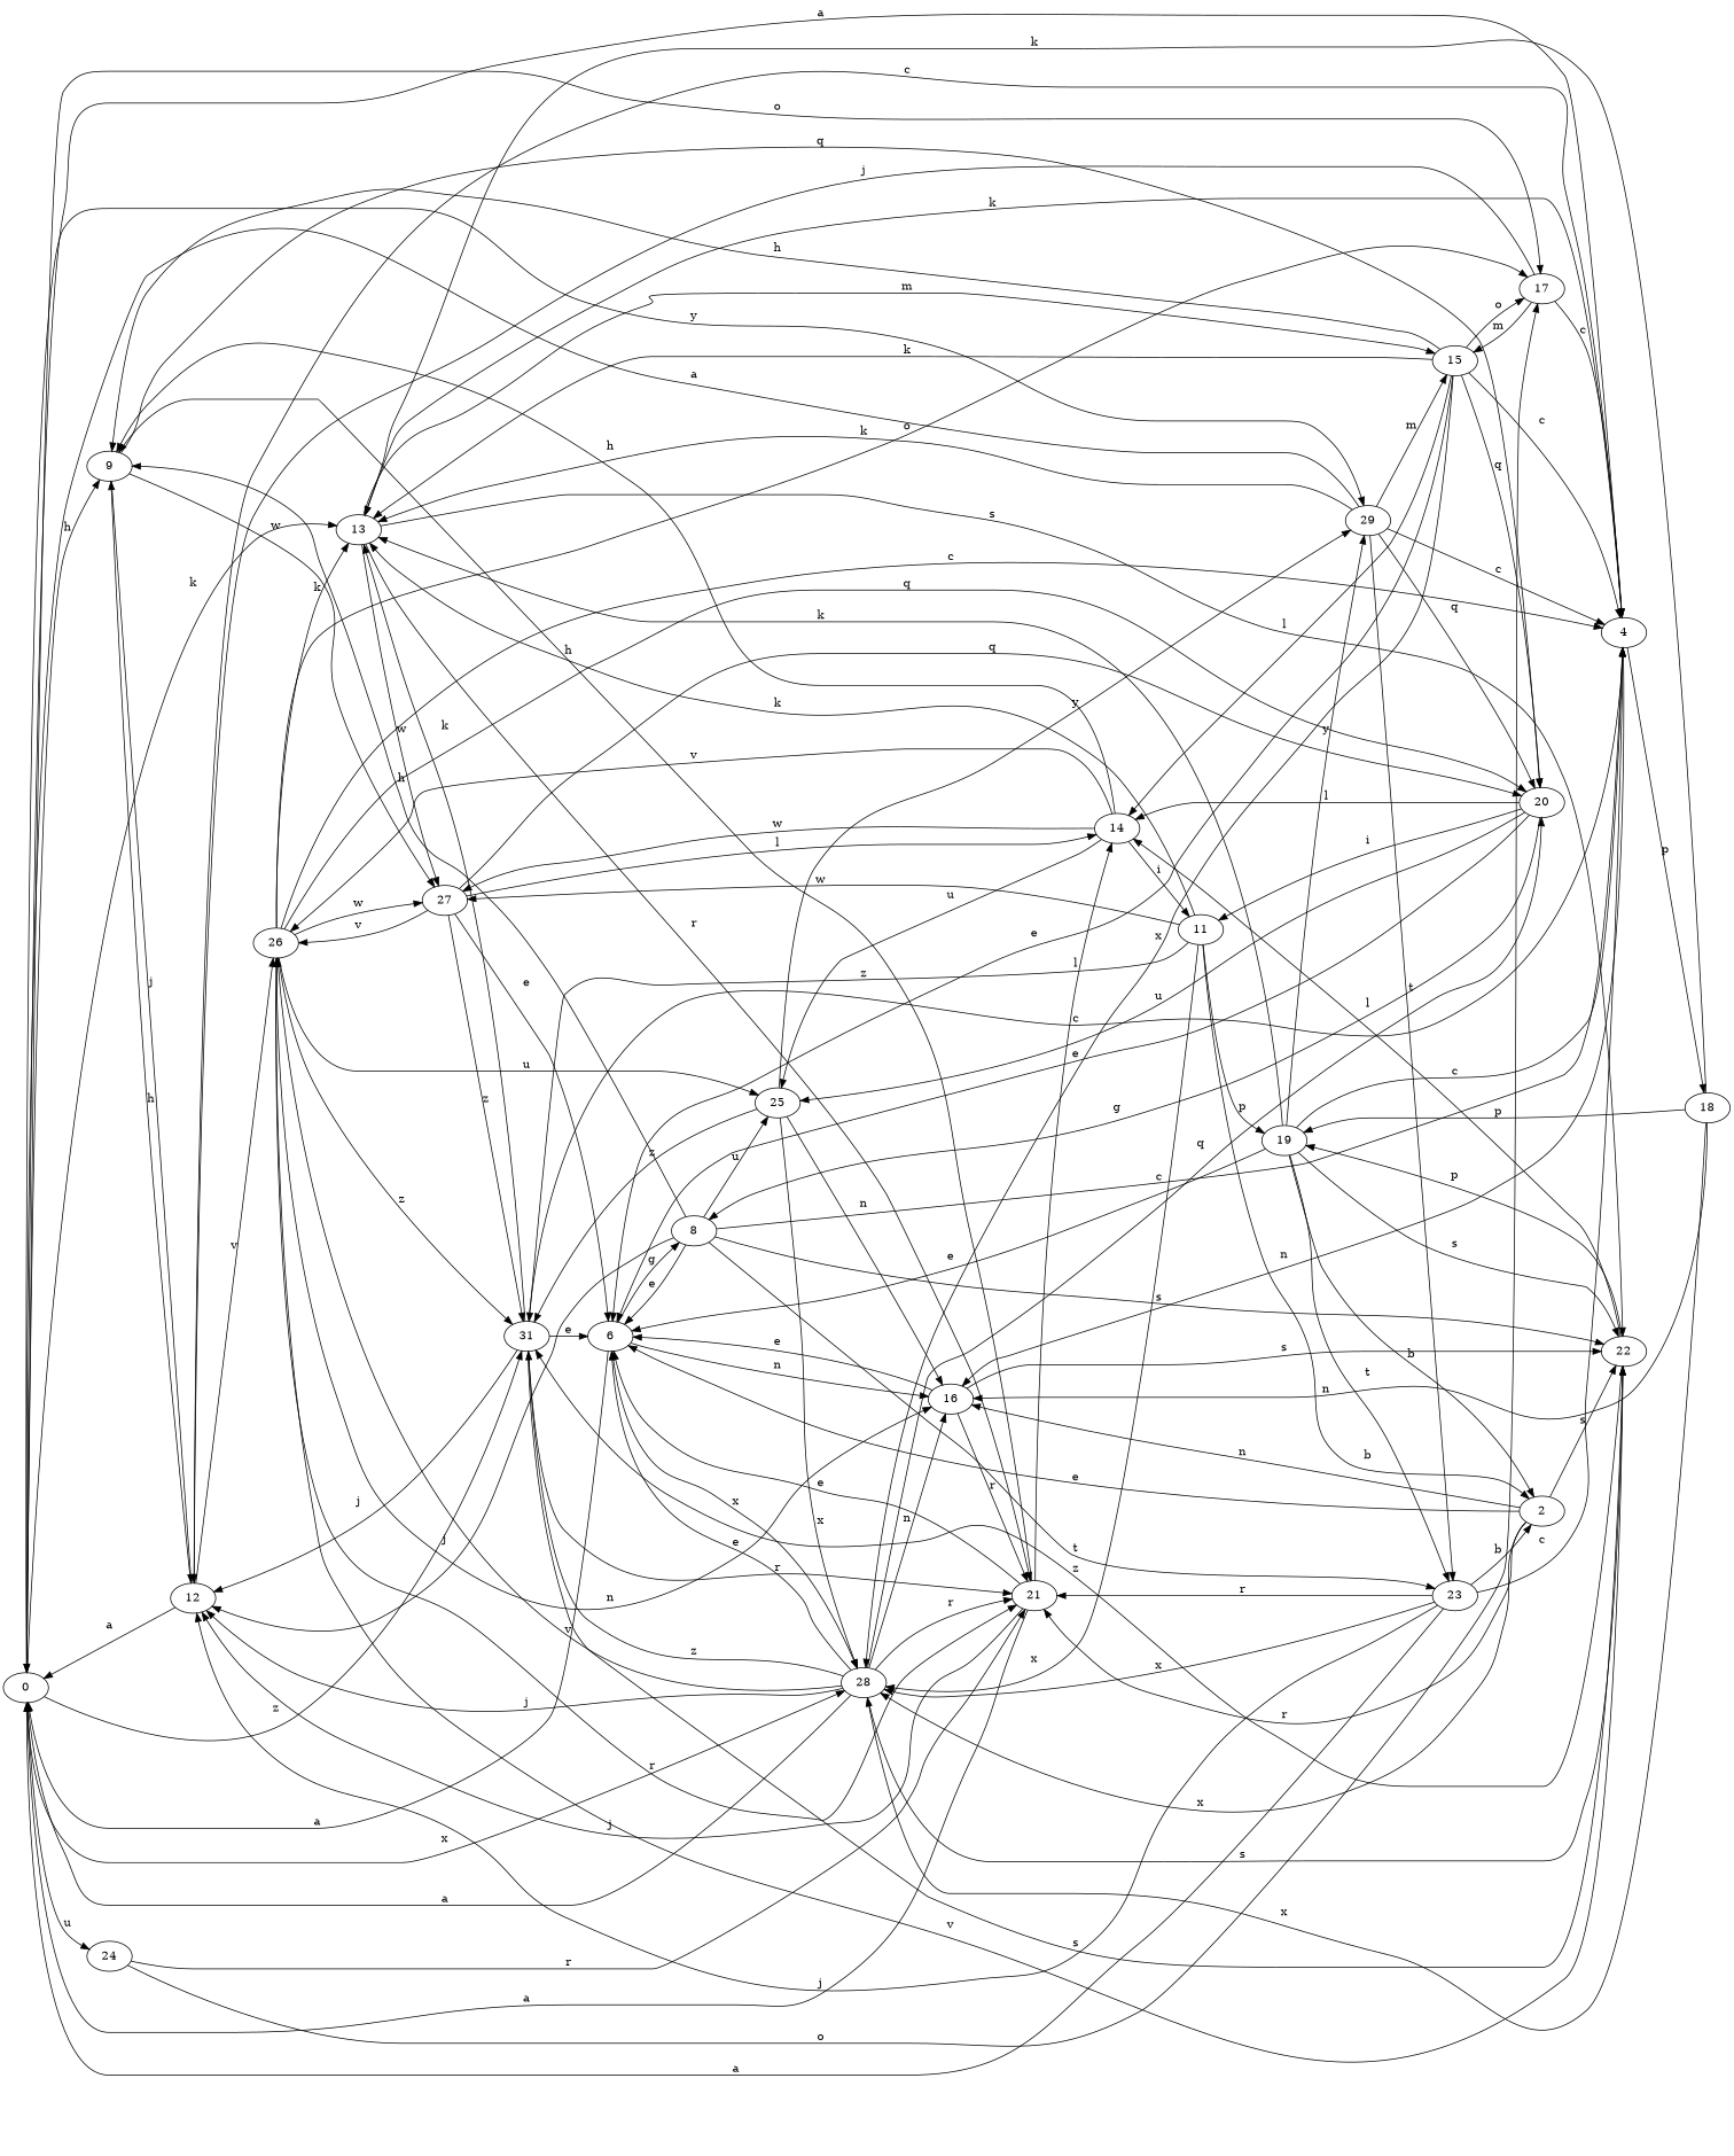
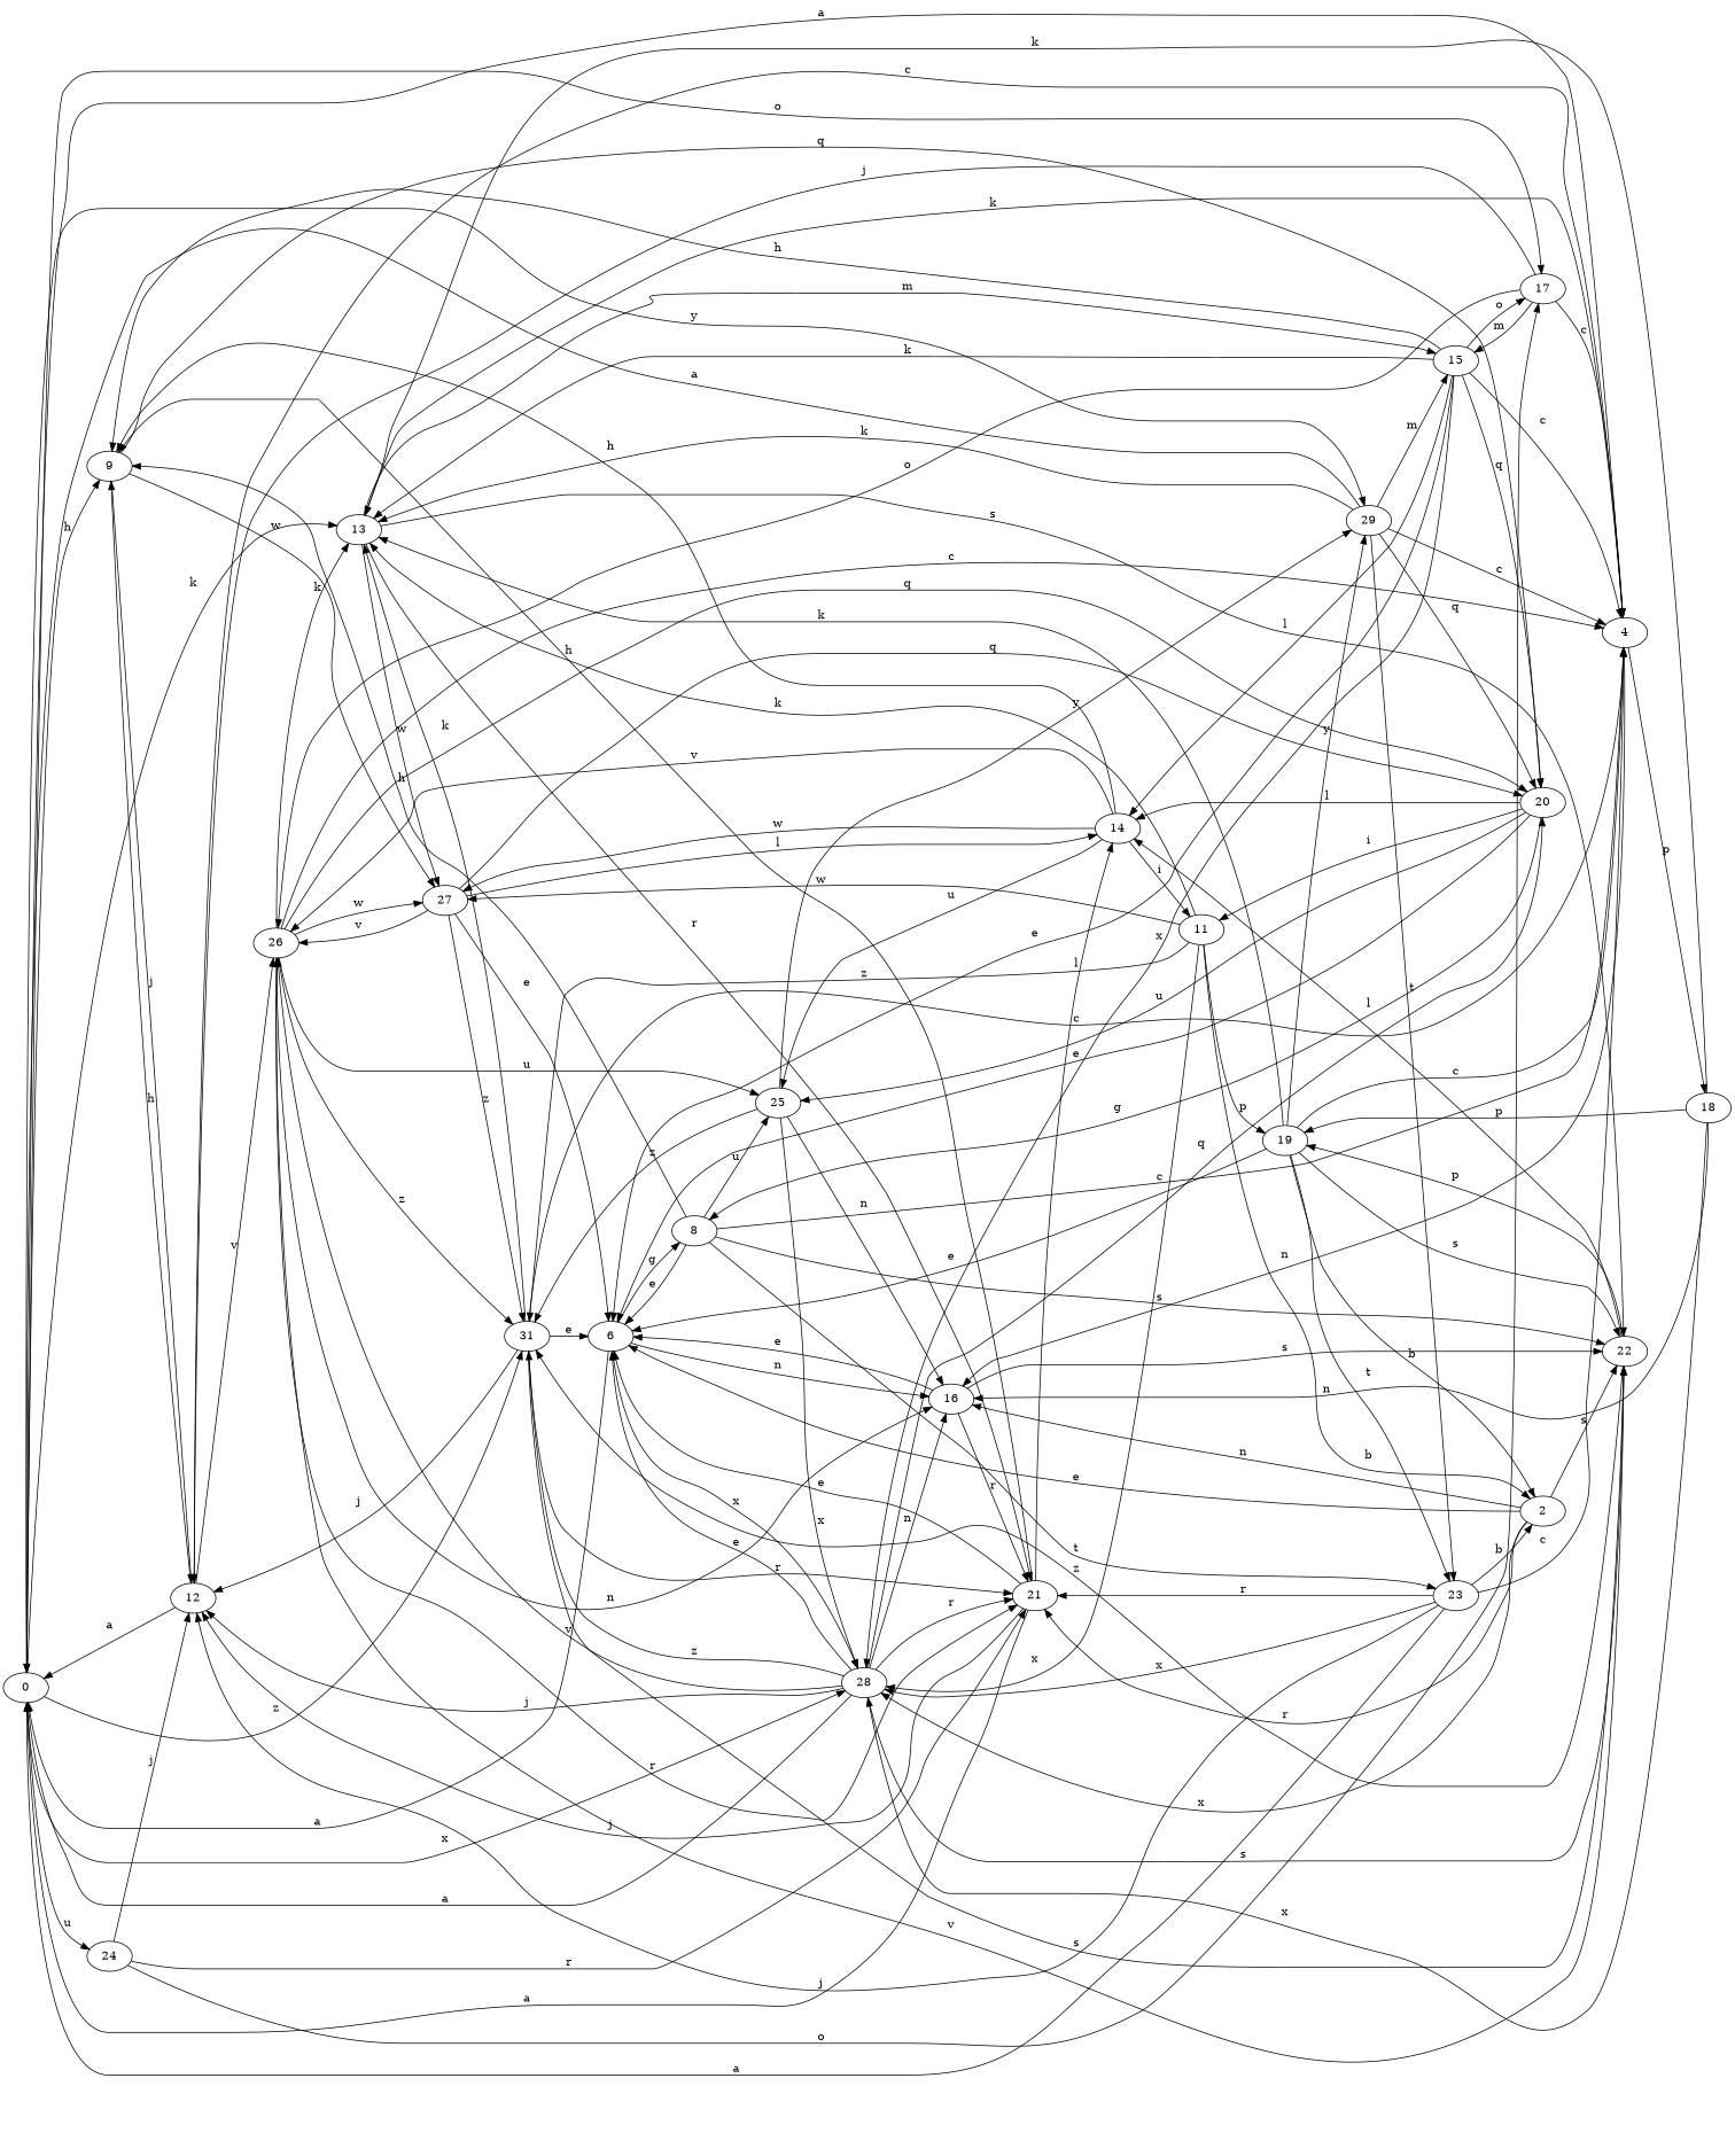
  strict digraph {
    rankdir=LR
    0
    9
    13
    17
    24
    28
    29
    31
    12
    20
    27
    21
    22
    15
    4
    6
    16
    26
    23
    2
    8
    14
    19
    18
    25
    11
    0 -> 9 [label=h]
    0 -> 13 [label=k]
    0 -> 17 [label=o]
    0 -> 24 [label=u]
    0 -> 28 [label=x]
    0 -> 29 [label=y]
    0 -> 31 [label=z]
    9 -> 12 [label=j]
    9 -> 20 [label=q]
    9 -> 27 [label=w]
    13 -> 27 [label=w]
    13 -> 21 [label=r]
    13 -> 22 [label=s]
    13 -> 15 [label=m]
    17 -> 12 [label=j]
    17 -> 15 [label=m]
    17 -> 4 [label=c]
    24 -> 17 [label=o]
-   8 -> 12 [label=j]
+   24 -> 12 [label=j]
    24 -> 21 [label=r]
    28 -> 0 [label=a]
    28 -> 31 [label=z]
    28 -> 12 [label=j]
    28 -> 20 [label=q]
    28 -> 21 [label=r]
    28 -> 22 [label=s]
    28 -> 6 [label=e]
    28 -> 16 [label=n]
    28 -> 26 [label=v]
    29 -> 0 [label=a]
    29 -> 13 [label=k]
    29 -> 20 [label=q]
    29 -> 15 [label=m]
    29 -> 4 [label=c]
    29 -> 23 [label=t]
    31 -> 13 [label=k]
    31 -> 12 [label=j]
    31 -> 21 [label=r]
    31 -> 22 [label=s]
    31 -> 4 [label=c]
    31 -> 6 [label=e]
    12 -> 0 [label=a]
    12 -> 9 [label=h]
    12 -> 4 [label=c]
    12 -> 26 [label=v]
    20 -> 6 [label=e]
    20 -> 8 [label=g]
    20 -> 14 [label=l]
    20 -> 25 [label=u]
    20 -> 11 [label=i]
    27 -> 31 [label=z]
    27 -> 20 [label=q]
    27 -> 6 [label=e]
    27 -> 26 [label=v]
    27 -> 14 [label=l]
    21 -> 0 [label=a]
    21 -> 9 [label=h]
    21 -> 12 [label=j]
    21 -> 6 [label=e]
    21 -> 14 [label=l]
    22 -> 31 [label=z]
    22 -> 26 [label=v]
    22 -> 14 [label=l]
    22 -> 19 [label=p]
    15 -> 9 [label=h]
    15 -> 13 [label=k]
    15 -> 17 [label=o]
    15 -> 28 [label=x]
    15 -> 20 [label=q]
    15 -> 4 [label=c]
    15 -> 6 [label=e]
    15 -> 14 [label=l]
    4 -> 0 [label=a]
    4 -> 13 [label=k]
    4 -> 16 [label=n]
    4 -> 18 [label=p]
    6 -> 0 [label=a]
    6 -> 28 [label=x]
    6 -> 16 [label=n]
    6 -> 8 [label=g]
    16 -> 21 [label=r]
    16 -> 22 [label=s]
    16 -> 6 [label=e]
    26 -> 13 [label=k]
-   26 -> 17 [label=o]
+   17 -> 26 [label=o]
    26 -> 31 [label=z]
    26 -> 20 [label=q]
    26 -> 27 [label=w]
    26 -> 21 [label=r]
    26 -> 4 [label=c]
    26 -> 16 [label=n]
    26 -> 25 [label=u]
    23 -> 0 [label=a]
    23 -> 28 [label=x]
    23 -> 12 [label=j]
    23 -> 21 [label=r]
    23 -> 4 [label=c]
    23 -> 2 [label=b]
    2 -> 28 [label=x]
    2 -> 21 [label=r]
    2 -> 22 [label=s]
    2 -> 6 [label=e]
    2 -> 16 [label=n]
    8 -> 9 [label=h]
    8 -> 22 [label=s]
    8 -> 4 [label=c]
    8 -> 6 [label=e]
    8 -> 23 [label=t]
    8 -> 25 [label=u]
    14 -> 9 [label=h]
    14 -> 27 [label=w]
    14 -> 26 [label=v]
    14 -> 25 [label=u]
    14 -> 11 [label=i]
    19 -> 13 [label=k]
    19 -> 29 [label=y]
    19 -> 22 [label=s]
    19 -> 4 [label=c]
    19 -> 6 [label=e]
    19 -> 23 [label=t]
    19 -> 2 [label=b]
    18 -> 13 [label=k]
    18 -> 28 [label=x]
    18 -> 16 [label=n]
    18 -> 19 [label=p]
    25 -> 28 [label=x]
    25 -> 29 [label=y]
    25 -> 31 [label=z]
    25 -> 16 [label=n]
    11 -> 13 [label=k]
    11 -> 28 [label=x]
    11 -> 31 [label=z]
    11 -> 27 [label=w]
    11 -> 2 [label=b]
    11 -> 19 [label=p]
  }
